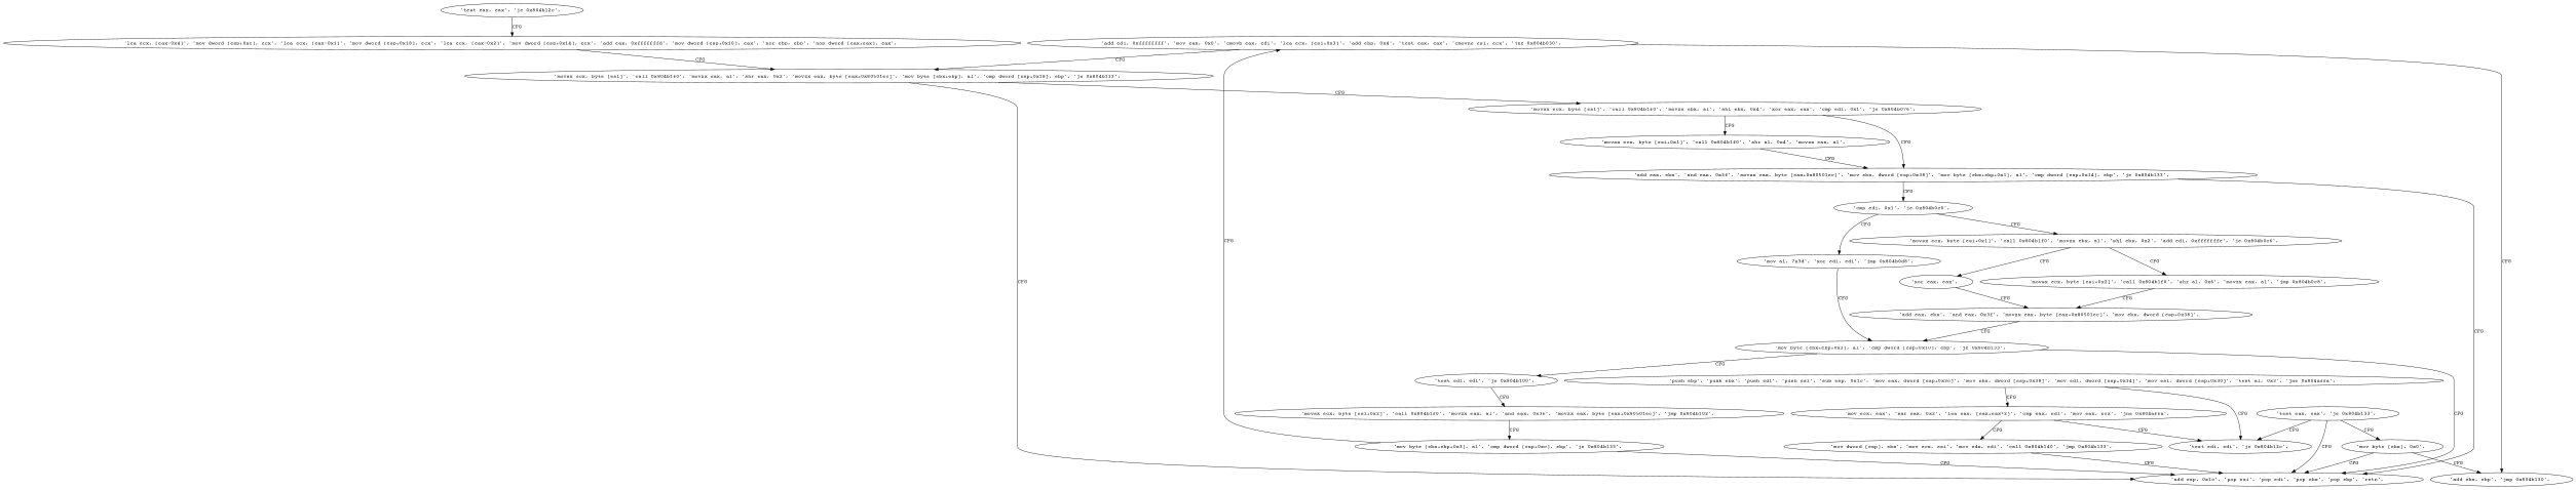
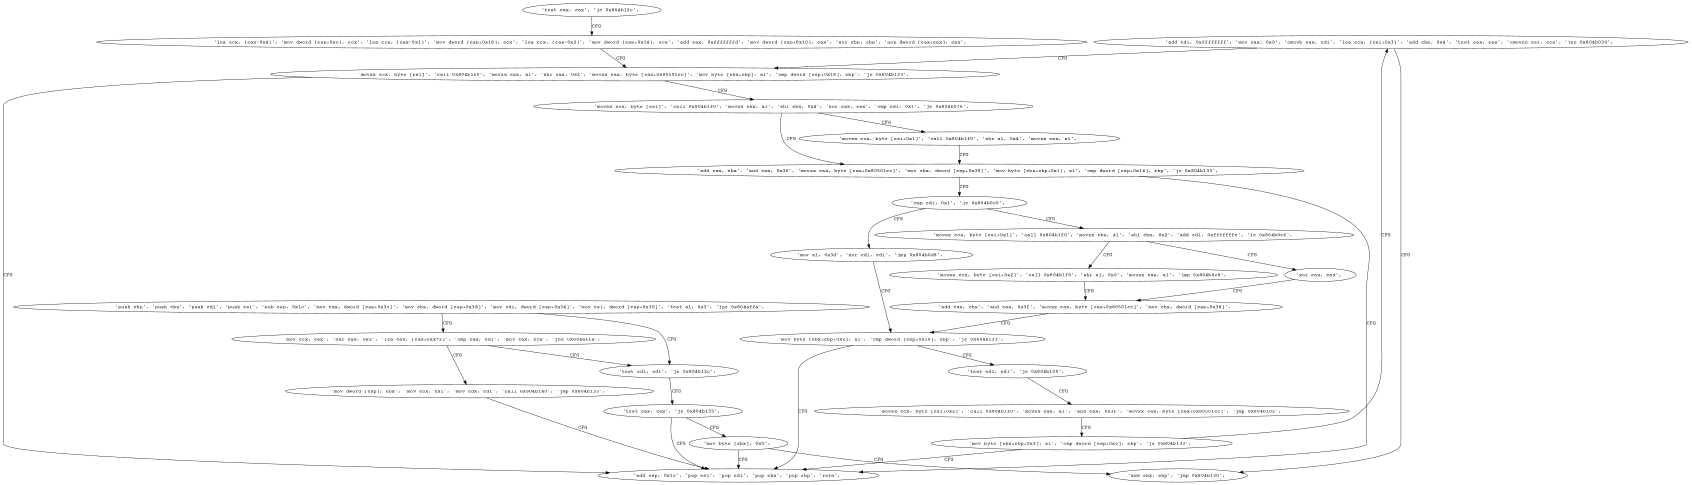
  digraph {
    fontname="Courier Prime"
    node [fontname="Courier Prime"]
    edge [fontname="Courier Prime"]
    n1 [label="'push ebp', 'push ebx', 'push edi', 'push esi', 'sub esp, 0x1c', 'mov eax, dword [esp+0x3c]', 'mov ebx, dword [esp+0x38]', 'mov edi, dword [esp+0x34]', 'mov esi, dword [esp+0x30]', 'test al, 0x3', 'jne 0x804affa', "]
    n2 [label="'test edi, edi', 'je 0x804b12c', "]
    n3 [label="'mov ecx, eax', 'sar eax, 0x2', 'lea eax, [eax+eax*2]', 'cmp eax, edi', 'mov eax, ecx', 'jne 0x804affa', "]
    n4 [label="'test eax, eax', 'je 0x804b133', "]
    n5 [label="'mov dword [esp], ebx', 'mov ecx, esi', 'mov edx, edi', 'call 0x804b140', 'jmp 0x804b133', "]
    n6 [label="'add esp, 0x1c', 'pop esi', 'pop edi', 'pop ebx', 'pop ebp', 'retn', "]
    n7 [label="'mov byte [ebx], 0x0', "]
    n8 [label="'test eax, eax', 'je 0x804b12c', "]
    n9 [label="'lea ecx, [eax-0x4]', 'mov dword [esp+0xc], ecx', 'lea ecx, [eax-0x1]', 'mov dword [esp+0x18], ecx', 'lea ecx, [eax-0x2]', 'mov dword [esp+0x14], ecx', 'add eax, 0xfffffffd', 'mov dword [esp+0x10], eax', 'xor ebp, ebp', 'nop dword [eax+eax], eax', "]
    n10 [label="'add ebx, ebp', 'jmp 0x804b130', "]
    n11 [label="'movsx ecx, byte [esi]', 'call 0x804b1f0', 'movzx eax, al', 'shr eax, 0x2', 'movzx eax, byte [eax+0x80501ec]', 'mov byte [ebx+ebp], al', 'cmp dword [esp+0x18], ebp', 'je 0x804b133', "]
    n12 [label="'movsx ecx, byte [esi]', 'call 0x804b1f0', 'movzx ebx, al', 'shl ebx, 0x4', 'xor eax, eax', 'cmp edi, 0x1', 'je 0x804b076', "]
    n13 [label="'add eax, ebx', 'and eax, 0x3f', 'movzx eax, byte [eax+0x80501ec]', 'mov ebx, dword [esp+0x38]', 'mov byte [ebx+ebp+0x1], al', 'cmp dword [esp+0x14], ebp', 'je 0x804b133', "]
    n14 [label="'movsx ecx, byte [esi+0x1]', 'call 0x804b1f0', 'shr al, 0x4', 'movzx eax, al', "]
    n15 [label="'cmp edi, 0x1', 'je 0x804b0c0', "]
-   n16 [label="'mov al, 7x3d', 'xor edi, edi', 'jmp 0x804b0d8',"]
+   n16 [label="'mov al, 0x3d', 'xor edi, edi', 'jmp 0x804b0d8', "]
    n17 [label="'movsx ecx, byte [esi+0x1]', 'call 0x804b1f0', 'movzx ebx, al', 'shl ebx, 0x2', 'add edi, 0xfffffffe', 'je 0x804b0c6', "]
    n18 [label="'mov byte [ebx+ebp+0x2], al', 'cmp dword [esp+0x10], ebp', 'je 0x804b133', "]
    n19 [label="'xor eax, eax', "]
    n20 [label="'movsx ecx, byte [esi+0x2]', 'call 0x804b1f0', 'shr al, 0x6', 'movzx eax, al', 'jmp 0x804b0c8', "]
    n21 [label="'test edi, edi', 'je 0x804b100', "]
    n22 [label="'add eax, ebx', 'and eax, 0x3f', 'movzx eax, byte [eax+0x80501ec]', 'mov ebx, dword [esp+0x38]', "]
    n23 [label="'movsx ecx, byte [esi+0x2]', 'call 0x804b1f0', 'movzx eax, al', 'and eax, 0x3f', 'movzx eax, byte [eax+0x80501ec]', 'jmp 0x804b102', "]
    n24 [label="'mov byte [ebx+ebp+0x3], al', 'cmp dword [esp+0xc], ebp', 'je 0x804b133', "]
    n25 [label="'add edi, 0xffffffff', 'mov eax, 0x0', 'cmovb eax, edi', 'lea ecx, [esi+0x3]', 'add ebp, 0x4', 'test eax, eax', 'cmovne esi, ecx', 'jne 0x804b030', "]
    n1 -> n2 [label=CFG]
    n1 -> n3 [label=CFG]
-   n4 -> n2 [label=CFG]
+   n2 -> n4 [label=CFG]
    n3 -> n2 [label=CFG]
    n3 -> n5 [label=CFG]
    n4 -> n6 [label=CFG]
    n4 -> n7 [label=CFG]
    n5 -> n6 [label=CFG]
    n7 -> n6 [label=CFG]
    n7 -> n10 [label=CFG]
    n8 -> n9 [label=CFG]
    n9 -> n11 [label=CFG]
    n11 -> n6 [label=CFG]
    n11 -> n12 [label=CFG]
    n12 -> n13 [label=CFG]
    n12 -> n14 [label=CFG]
    n13 -> n6 [label=CFG]
    n13 -> n15 [label=CFG]
    n14 -> n13 [label=CFG]
    n15 -> n16 [label=CFG]
    n15 -> n17 [label=CFG]
    n16 -> n18 [label=CFG]
    n17 -> n19 [label=CFG]
    n17 -> n20 [label=CFG]
    n18 -> n6 [label=CFG]
    n18 -> n21 [label=CFG]
    n19 -> n22 [label=CFG]
    n20 -> n22 [label=CFG]
    n21 -> n23 [label=CFG]
    n22 -> n18 [label=CFG]
    n23 -> n24 [label=CFG]
    n24 -> n6 [label=CFG]
    n24 -> n25 [label=CFG]
    n25 -> n10 [label=CFG]
    n25 -> n11 [label=CFG]
  }
